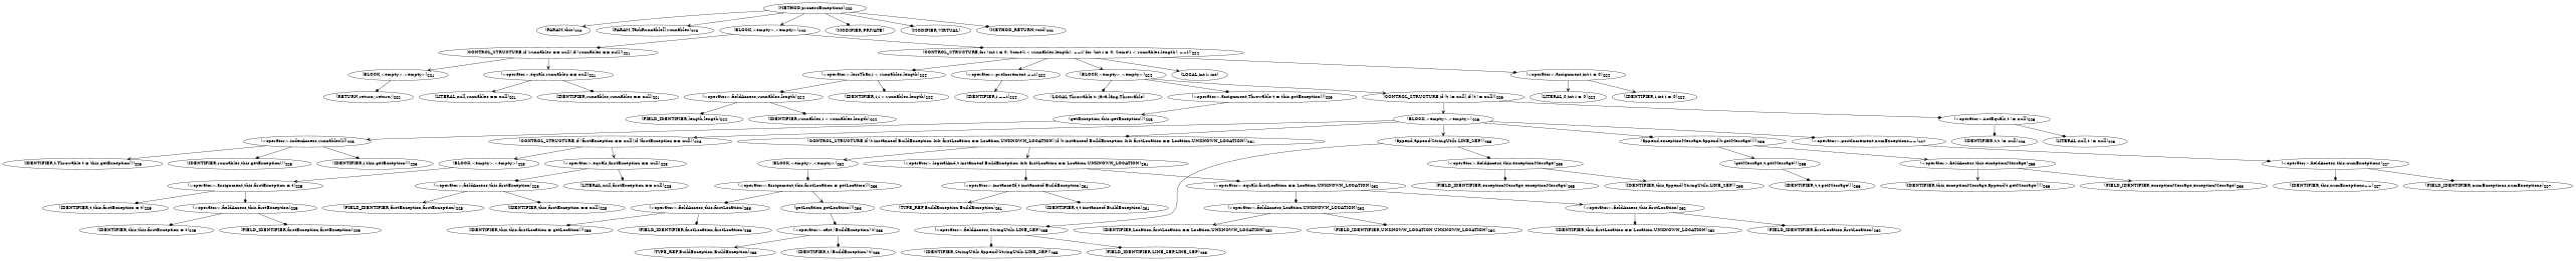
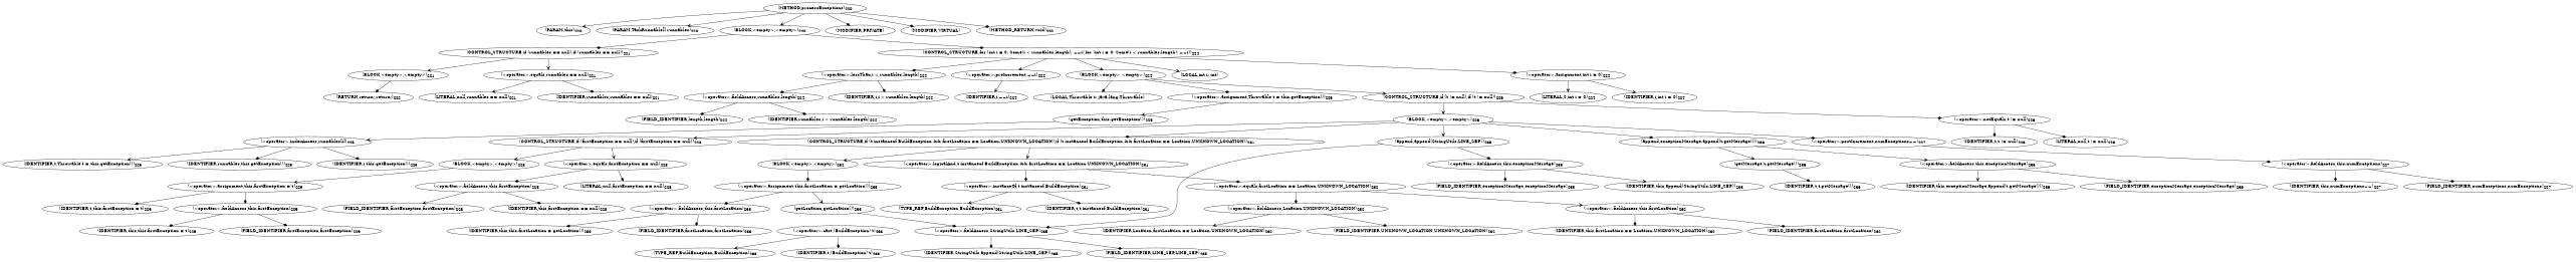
  digraph {
    edge [arrowhead=diamond]
    n1 [label=<(METHOD,processExceptions)<SUB>220</SUB>>]
    n2 [label=<(PARAM,this)<SUB>220</SUB>>]
    n3 [label=<(PARAM,TaskRunnable[] runnables)<SUB>220</SUB>>]
    n4 [label=<(BLOCK,&lt;empty&gt;,&lt;empty&gt;)<SUB>220</SUB>>]
    n5 [label=<(MODIFIER,PRIVATE)>]
    n6 [label=<(MODIFIER,VIRTUAL)>]
    n7 [label=<(METHOD_RETURN,void)<SUB>220</SUB>>]
    n8 [label=<(CONTROL_STRUCTURE,if (runnables == null),if (runnables == null))<SUB>221</SUB>>]
    n9 [label=<(CONTROL_STRUCTURE,for (int i = 0; Some(i &lt; runnables.length); ++i),for (int i = 0; Some(i &lt; runnables.length); ++i))<SUB>224</SUB>>]
    n10 [label=<(&lt;operator&gt;.equals,runnables == null)<SUB>221</SUB>>]
    n11 [label=<(BLOCK,&lt;empty&gt;,&lt;empty&gt;)<SUB>221</SUB>>]
    n12 [label=<(LOCAL,int i: int)>]
    n13 [label=<(&lt;operator&gt;.assignment,int i = 0)<SUB>224</SUB>>]
    n14 [label=<(&lt;operator&gt;.lessThan,i &lt; runnables.length)<SUB>224</SUB>>]
    n15 [label=<(&lt;operator&gt;.preIncrement,++i)<SUB>224</SUB>>]
    n16 [label=<(BLOCK,&lt;empty&gt;,&lt;empty&gt;)<SUB>224</SUB>>]
    n17 [label=<(IDENTIFIER,runnables,runnables == null)<SUB>221</SUB>>]
    n18 [label=<(LITERAL,null,runnables == null)<SUB>221</SUB>>]
    n19 [label=<(RETURN,return;,return;)<SUB>222</SUB>>]
    n20 [label=<(IDENTIFIER,i,int i = 0)<SUB>224</SUB>>]
    n21 [label=<(LITERAL,0,int i = 0)<SUB>224</SUB>>]
    n22 [label=<(IDENTIFIER,i,i &lt; runnables.length)<SUB>224</SUB>>]
    n23 [label=<(&lt;operator&gt;.fieldAccess,runnables.length)<SUB>224</SUB>>]
    n24 [label=<(IDENTIFIER,i,++i)<SUB>224</SUB>>]
    n25 [label=<(LOCAL,Throwable t: java.lang.Throwable)>]
    n26 [label=<(&lt;operator&gt;.assignment,Throwable t = this.getException())<SUB>225</SUB>>]
    n27 [label=<(CONTROL_STRUCTURE,if (t != null),if (t != null))<SUB>226</SUB>>]
    n28 [label=<(IDENTIFIER,runnables,i &lt; runnables.length)<SUB>224</SUB>>]
    n29 [label=<(FIELD_IDENTIFIER,length,length)<SUB>224</SUB>>]
    n30 [label=<(getException,this.getException())<SUB>225</SUB>>]
    n31 [label=<(&lt;operator&gt;.notEquals,t != null)<SUB>226</SUB>>]
    n32 [label=<(BLOCK,&lt;empty&gt;,&lt;empty&gt;)<SUB>226</SUB>>]
    n33 [label=<(IDENTIFIER,t,Throwable t = this.getException())<SUB>225</SUB>>]
    n34 [label=<(&lt;operator&gt;.indexAccess,runnables[i])<SUB>225</SUB>>]
    n35 [label=<(IDENTIFIER,runnables,this.getException())<SUB>225</SUB>>]
    n36 [label=<(IDENTIFIER,i,this.getException())<SUB>225</SUB>>]
    n37 [label=<(IDENTIFIER,t,t != null)<SUB>226</SUB>>]
    n38 [label=<(LITERAL,null,t != null)<SUB>226</SUB>>]
    n39 [label=<(&lt;operator&gt;.postIncrement,numExceptions++)<SUB>227</SUB>>]
    n40 [label=<(CONTROL_STRUCTURE,if (firstException == null),if (firstException == null))<SUB>228</SUB>>]
    n41 [label=<(CONTROL_STRUCTURE,if (t instanceof BuildException &amp;&amp; firstLocation == Location.UNKNOWN_LOCATION),if (t instanceof BuildException &amp;&amp; firstLocation == Location.UNKNOWN_LOCATION))<SUB>231</SUB>>]
    n42 [label=<(append,append(StringUtils.LINE_SEP))<SUB>235</SUB>>]
    n43 [label=<(append,exceptionMessage.append(t.getMessage()))<SUB>236</SUB>>]
    n44 [label=<(&lt;operator&gt;.fieldAccess,this.numExceptions)<SUB>227</SUB>>]
    n45 [label=<(&lt;operator&gt;.equals,firstException == null)<SUB>228</SUB>>]
    n46 [label=<(BLOCK,&lt;empty&gt;,&lt;empty&gt;)<SUB>228</SUB>>]
    n47 [label=<(&lt;operator&gt;.logicalAnd,t instanceof BuildException &amp;&amp; firstLocation == Location.UNKNOWN_LOCATION)<SUB>231</SUB>>]
    n48 [label=<(BLOCK,&lt;empty&gt;,&lt;empty&gt;)<SUB>232</SUB>>]
    n49 [label=<(&lt;operator&gt;.fieldAccess,this.exceptionMessage)<SUB>235</SUB>>]
    n50 [label=<(&lt;operator&gt;.fieldAccess,StringUtils.LINE_SEP)<SUB>235</SUB>>]
    n51 [label=<(&lt;operator&gt;.fieldAccess,this.exceptionMessage)<SUB>236</SUB>>]
    n52 [label=<(getMessage,t.getMessage())<SUB>236</SUB>>]
    n53 [label=<(IDENTIFIER,this,numExceptions++)<SUB>227</SUB>>]
    n54 [label=<(FIELD_IDENTIFIER,numExceptions,numExceptions)<SUB>227</SUB>>]
    n55 [label=<(&lt;operator&gt;.fieldAccess,this.firstException)<SUB>228</SUB>>]
    n56 [label=<(LITERAL,null,firstException == null)<SUB>228</SUB>>]
    n57 [label=<(&lt;operator&gt;.assignment,this.firstException = t)<SUB>229</SUB>>]
    n58 [label=<(IDENTIFIER,this,firstException == null)<SUB>228</SUB>>]
    n59 [label=<(FIELD_IDENTIFIER,firstException,firstException)<SUB>228</SUB>>]
    n60 [label=<(&lt;operator&gt;.fieldAccess,this.firstException)<SUB>229</SUB>>]
    n61 [label=<(IDENTIFIER,t,this.firstException = t)<SUB>229</SUB>>]
    n62 [label=<(IDENTIFIER,this,this.firstException = t)<SUB>229</SUB>>]
    n63 [label=<(FIELD_IDENTIFIER,firstException,firstException)<SUB>229</SUB>>]
    n64 [label=<(&lt;operator&gt;.instanceOf,t instanceof BuildException)<SUB>231</SUB>>]
    n65 [label=<(&lt;operator&gt;.equals,firstLocation == Location.UNKNOWN_LOCATION)<SUB>232</SUB>>]
    n66 [label=<(&lt;operator&gt;.assignment,this.firstLocation = getLocation())<SUB>233</SUB>>]
    n67 [label=<(IDENTIFIER,t,t instanceof BuildException)<SUB>231</SUB>>]
    n68 [label=<(TYPE_REF,BuildException,BuildException)<SUB>231</SUB>>]
    n69 [label=<(&lt;operator&gt;.fieldAccess,this.firstLocation)<SUB>232</SUB>>]
    n70 [label=<(&lt;operator&gt;.fieldAccess,Location.UNKNOWN_LOCATION)<SUB>232</SUB>>]
    n71 [label=<(IDENTIFIER,this,firstLocation == Location.UNKNOWN_LOCATION)<SUB>232</SUB>>]
    n72 [label=<(FIELD_IDENTIFIER,firstLocation,firstLocation)<SUB>232</SUB>>]
    n73 [label=<(IDENTIFIER,Location,firstLocation == Location.UNKNOWN_LOCATION)<SUB>232</SUB>>]
    n74 [label=<(FIELD_IDENTIFIER,UNKNOWN_LOCATION,UNKNOWN_LOCATION)<SUB>232</SUB>>]
    n75 [label=<(&lt;operator&gt;.fieldAccess,this.firstLocation)<SUB>233</SUB>>]
    n76 [label=<(getLocation,getLocation())<SUB>233</SUB>>]
    n77 [label=<(IDENTIFIER,this,this.firstLocation = getLocation())<SUB>233</SUB>>]
    n78 [label=<(FIELD_IDENTIFIER,firstLocation,firstLocation)<SUB>233</SUB>>]
    n79 [label=<(&lt;operator&gt;.cast,(BuildException) t)<SUB>233</SUB>>]
    n80 [label=<(TYPE_REF,BuildException,BuildException)<SUB>233</SUB>>]
    n81 [label=<(IDENTIFIER,t,(BuildException) t)<SUB>233</SUB>>]
    n82 [label=<(IDENTIFIER,this,append(StringUtils.LINE_SEP))<SUB>235</SUB>>]
    n83 [label=<(FIELD_IDENTIFIER,exceptionMessage,exceptionMessage)<SUB>235</SUB>>]
    n84 [label=<(IDENTIFIER,StringUtils,append(StringUtils.LINE_SEP))<SUB>235</SUB>>]
    n85 [label=<(FIELD_IDENTIFIER,LINE_SEP,LINE_SEP)<SUB>235</SUB>>]
    n86 [label=<(IDENTIFIER,this,exceptionMessage.append(t.getMessage()))<SUB>236</SUB>>]
    n87 [label=<(FIELD_IDENTIFIER,exceptionMessage,exceptionMessage)<SUB>236</SUB>>]
    n88 [label=<(IDENTIFIER,t,t.getMessage())<SUB>236</SUB>>]
    n1 -> n2 [arrowhead=vee]
    n1 -> n3 [arrowhead=vee]
    n1 -> n4 [arrowhead=vee]
    n1 -> n5
    n1 -> n6
    n1 -> n7
    n4 -> n8
    n4 -> n9
    n8 -> n10 [arrowhead=vee]
    n8 -> n11 [arrowhead=vee]
    n9 -> n12 [arrowhead=vee]
    n9 -> n13
    n9 -> n14
    n9 -> n15 [arrowhead=vee]
    n9 -> n16 [arrowhead=vee]
    n10 -> n17
    n10 -> n18 [arrowhead=vee]
    n11 -> n19
    n13 -> n20 [arrowhead=vee]
    n13 -> n21 [arrowhead=vee]
    n14 -> n22
    n14 -> n23
    n15 -> n24 [arrowhead=vee]
    n16 -> n25
    n16 -> n26
    n16 -> n27 [arrowhead=vee]
    n23 -> n28
    n23 -> n29
    n26 -> n30 [arrowhead=vee]
    n27 -> n31
    n27 -> n32 [arrowhead=vee]
    n30 -> n34 [arrowhead=vee]
    n31 -> n37
    n31 -> n38
    n32 -> n39
    n32 -> n40 [arrowhead=vee]
    n32 -> n41
    n32 -> n42 [arrowhead=vee]
    n32 -> n43
    n34 -> n33 [arrowhead=vee]
    n34 -> n35
    n34 -> n36
    n39 -> n44
    n40 -> n45 [arrowhead=vee]
    n40 -> n46 [arrowhead=vee]
    n41 -> n47 [arrowhead=vee]
    n41 -> n48 [arrowhead=vee]
    n42 -> n49
    n42 -> n50
    n43 -> n51 [arrowhead=vee]
    n43 -> n52 [arrowhead=vee]
    n44 -> n53
    n44 -> n54
    n45 -> n55
    n45 -> n56
    n46 -> n57 [arrowhead=vee]
    n47 -> n64
    n47 -> n65
    n48 -> n66
    n49 -> n82 [arrowhead=vee]
    n49 -> n83
    n50 -> n84
    n50 -> n85
    n51 -> n86 [arrowhead=vee]
    n51 -> n87 [arrowhead=vee]
    n52 -> n88
    n55 -> n58
    n55 -> n59 [arrowhead=vee]
    n57 -> n60
    n57 -> n61
    n60 -> n62
    n60 -> n63
    n64 -> n67
    n64 -> n68 [arrowhead=vee]
    n65 -> n69 [arrowhead=vee]
    n65 -> n70
    n66 -> n75
    n66 -> n76 [arrowhead=vee]
    n69 -> n71
    n69 -> n72
    n70 -> n73 [arrowhead=vee]
    n70 -> n74
    n75 -> n77
    n75 -> n78
-   n76 -> n79
+   n76 -> n50
    n79 -> n80 [arrowhead=vee]
    n79 -> n81
  }
